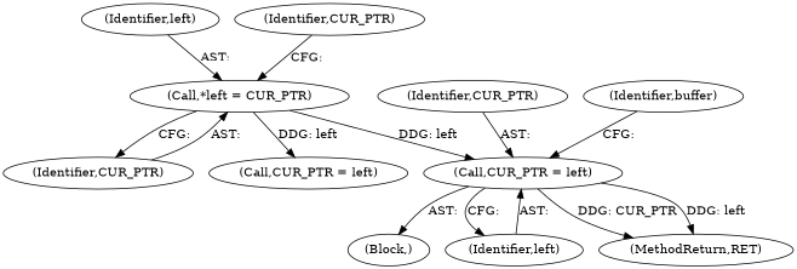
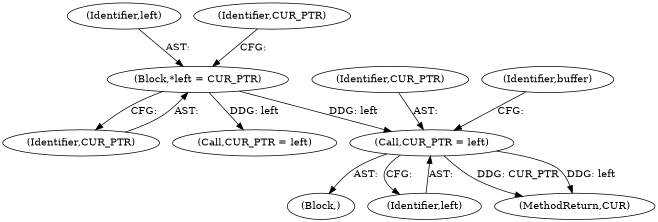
  digraph {
    n1 [label="(Call,CUR_PTR = left)"]
    n2 [label="(Block,)"]
    n3 [label="(Identifier,left)"]
-   n4 [label="(MethodReturn,RET)"]
-   n5 [label="(Call,*left = CUR_PTR)"]
+   n4 [label="(MethodReturn,CUR)"]
+   n5 [label="(Block,*left = CUR_PTR)"]
    n6 [label="(Identifier,CUR_PTR)"]
    n7 [label="(Call,CUR_PTR = left)"]
    n8 [label="(Identifier,CUR_PTR)"]
    n9 [label="(Identifier,left)"]
    n10 [label="(Identifier,CUR_PTR)"]
    n11 [label="(Identifier,buffer)"]
    n1 -> n2 [label="AST: "]
    n1 -> n3 [label="CFG: "]
    n1 -> n4 [label="DDG: CUR_PTR"]
    n1 -> n4 [label="DDG: left"]
    n3 -> n1 [label="AST: "]
    n5 -> n1 [label="DDG: left"]
    n5 -> n6 [label="CFG: "]
    n5 -> n7 [label="DDG: left"]
    n6 -> n5 [label="AST: "]
    n8 -> n1 [label="AST: "]
    n9 -> n5 [label="AST: "]
    n10 -> n5 [label="CFG: "]
    n11 -> n1 [label="CFG: "]
  }
